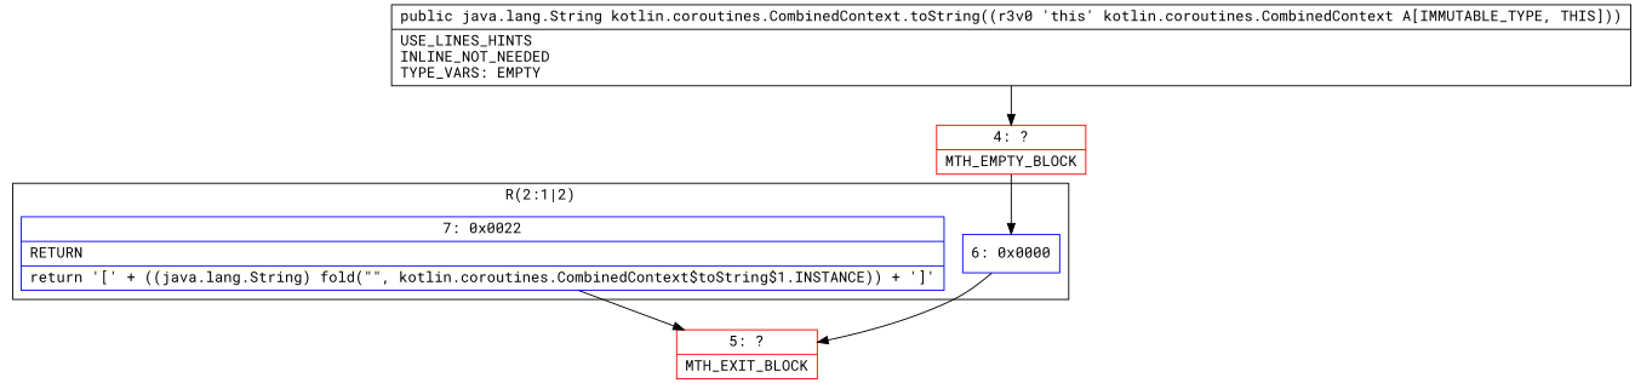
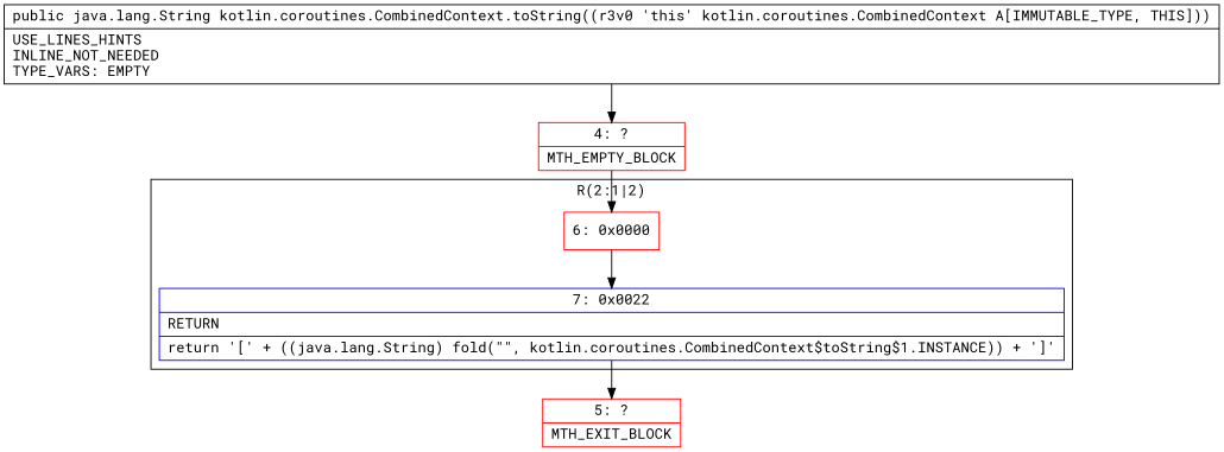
  digraph {
    fontname="Roboto Mono"
    node [color=blue fontname="Roboto Mono" shape=record]
    edge [fontname="Roboto Mono"]
-   n1 [label="{6\:\ 0x0000}"]
+   n1 [color=red label="{6\:\ 0x0000}"]
    n2 [label="{7\:\ 0x0022|RETURN\l|return '[' + ((java.lang.String) fold(\"\", kotlin.coroutines.CombinedContext$toString$1.INSTANCE)) + ']'\l}"]
    n3 [color=red label="{5\:\ ?|MTH_EXIT_BLOCK\l}"]
    n4 [color=red label="{4\:\ ?|MTH_EMPTY_BLOCK\l}"]
    n5 [label="{public java.lang.String kotlin.coroutines.CombinedContext.toString((r3v0 'this' kotlin.coroutines.CombinedContext A[IMMUTABLE_TYPE, THIS]))  | USE_LINES_HINTS\lINLINE_NOT_NEEDED\lTYPE_VARS: EMPTY\l}" color=""]
    subgraph cluster_1 {
      label="R(2:1|2)"
      n1
      n2
    }
-   n1 -> n3
+   n1 -> n2
    n2 -> n3
    n4 -> n1
    n5 -> n4
  }
